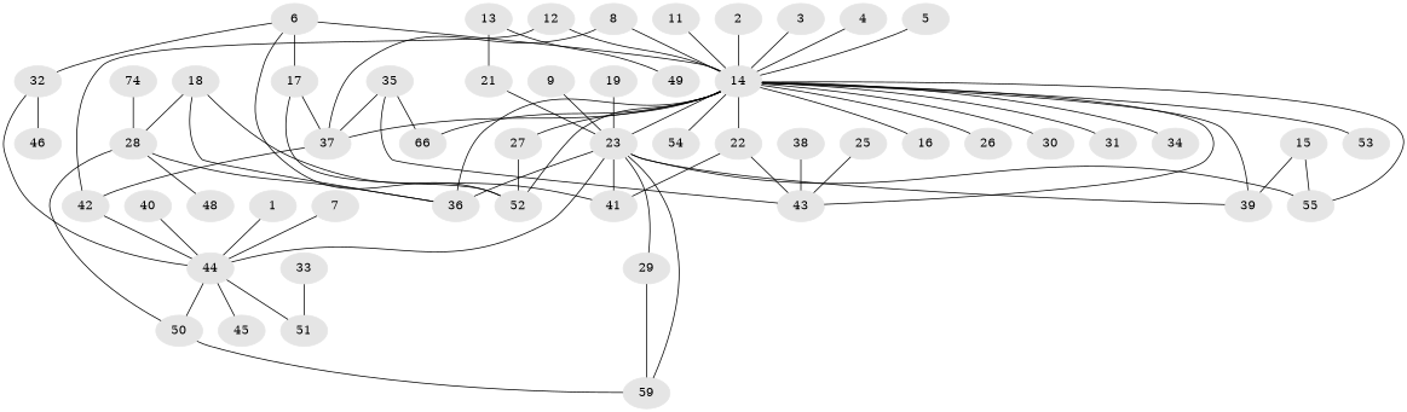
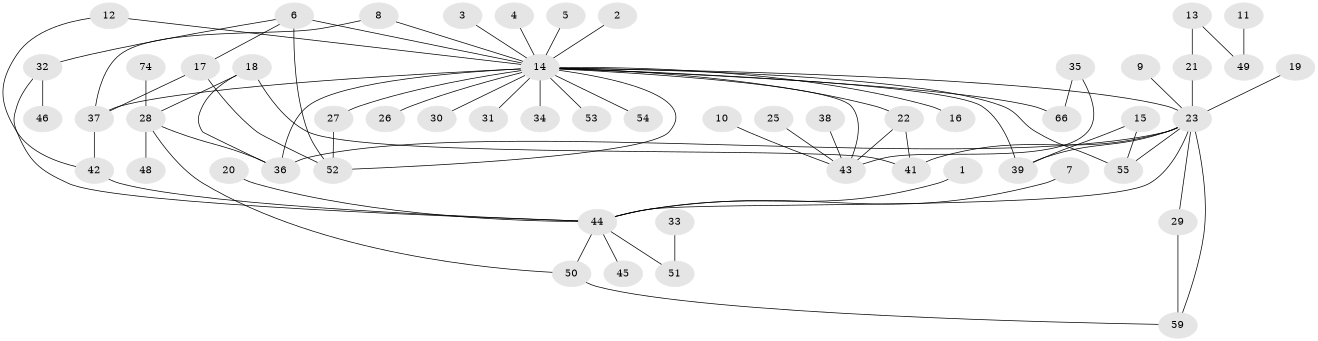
  graph {
    node [color=gray90 style=filled]
    edge [weight=1.0]
    1
    44
    50
    45
    51
    2
    14
    52
    37
    23
    43
    16
    22
    26
    27
    30
    31
    34
    36
    39
    53
    54
    55
    n24 [label=66]
    3
    4
    5
    6
    17
    32
    46
    7
    8
    42
    9
    41
    29
    n38 [label=59]
+   10
    11
    12
    13
    49
    21
    15
    18
    28
    48
    19
-   20 [label=40]
+   20
    n51 [label=74]
    25
    33
    35
    38
    1 -- 44
    44 -- 50 [weight=2.0]
    44 -- 45
    44 -- 51
    50 -- n38
    2 -- 14
    14 -- 52
    14 -- 37
    14 -- 23
    14 -- 43
    14 -- 16
    14 -- 22
    14 -- 26
    14 -- 27
    14 -- 30
    14 -- 31
    14 -- 34
    14 -- 36
    14 -- 39
    14 -- 53
    14 -- 54
    14 -- 55
    14 -- n24
    37 -- 42
    23 -- 44
    23 -- 36 [weight=2.0]
    23 -- 39
    23 -- 55
    23 -- 41 [weight=3.0]
    23 -- 29
    23 -- n38
    22 -- 43
    22 -- 41
    27 -- 52
    3 -- 14
    4 -- 14
    5 -- 14
    6 -- 14 [weight=2.0]
    6 -- 52
    6 -- 17
    6 -- 32
    17 -- 52
    17 -- 37
    32 -- 44
    32 -- 46
    7 -- 44
    8 -- 14
    8 -- 37
    42 -- 44
    9 -- 23
    29 -- n38
-   11 -- 14
+   10 -- 43
+   11 -- 49
    12 -- 14
    12 -- 42
    13 -- 49
    13 -- 21
    21 -- 23
    15 -- 39
    15 -- 55
    18 -- 36
    18 -- 41
    18 -- 28
    28 -- 50
    28 -- 36
    28 -- 48
    19 -- 23
    20 -- 44
    n51 -- 28
    25 -- 43
    33 -- 51
-   35 -- 37 [weight=2.0]
    35 -- 43
    35 -- n24
    38 -- 43
  }
